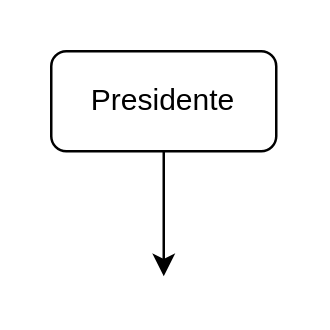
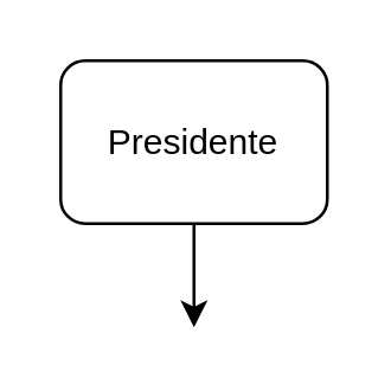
  <mxCell id="0" />
  <mxCell id="1" parent="0" />
  <mxCell id="2" style="rounded=0;orthogonalLoop=1;jettySize=auto;html=1;" edge="1" parent="1" source="3"><mxGeometry relative="1" as="geometry"><mxPoint x="65" y="110" as="targetPoint" /></mxGeometry></mxCell>
- <mxCell id="3" value="Presidente" style="rounded=1;whiteSpace=wrap;html=1;" vertex="1" parent="1"><mxGeometry x="20" y="20" width="90" height="40" as="geometry" /></mxCell>
+ <mxCell id="3" value="Presidente" style="rounded=1;whiteSpace=wrap;html=1;" vertex="1" parent="1"><mxGeometry x="20" y="20" width="90" height="55" as="geometry" /></mxCell>
